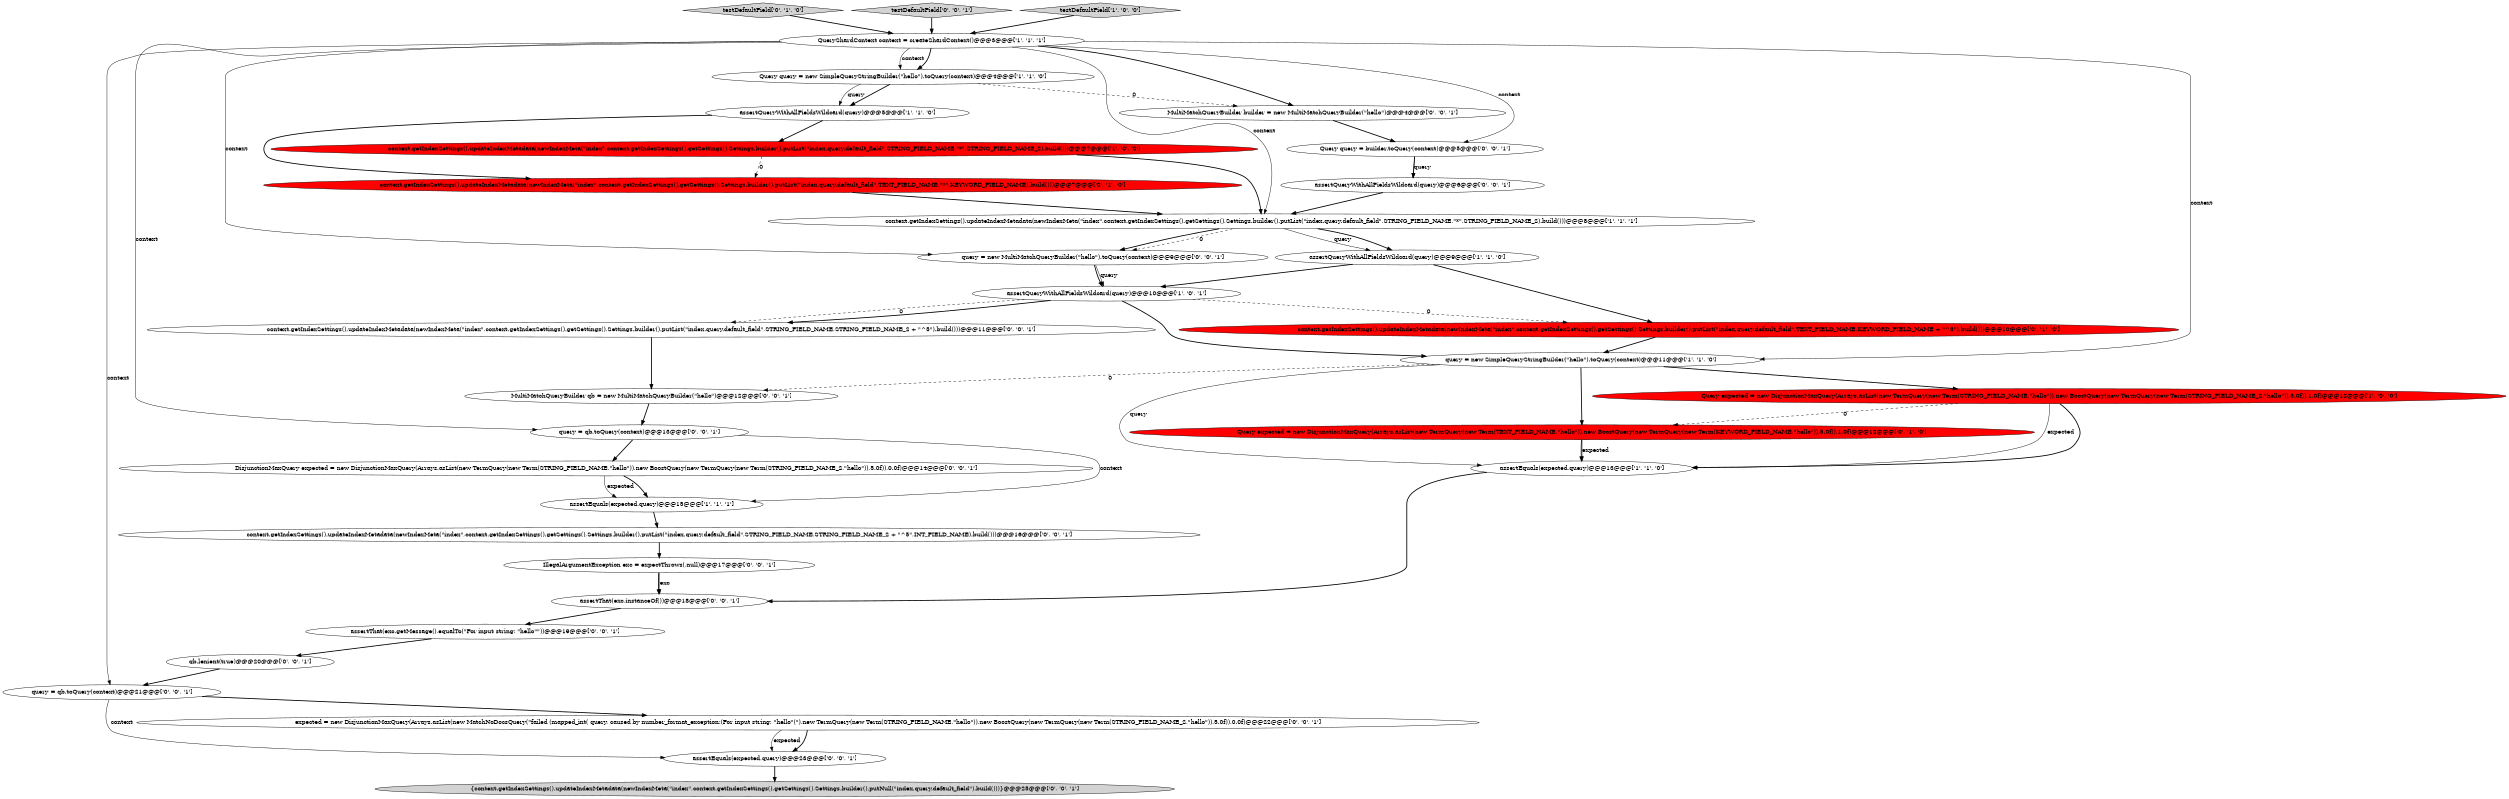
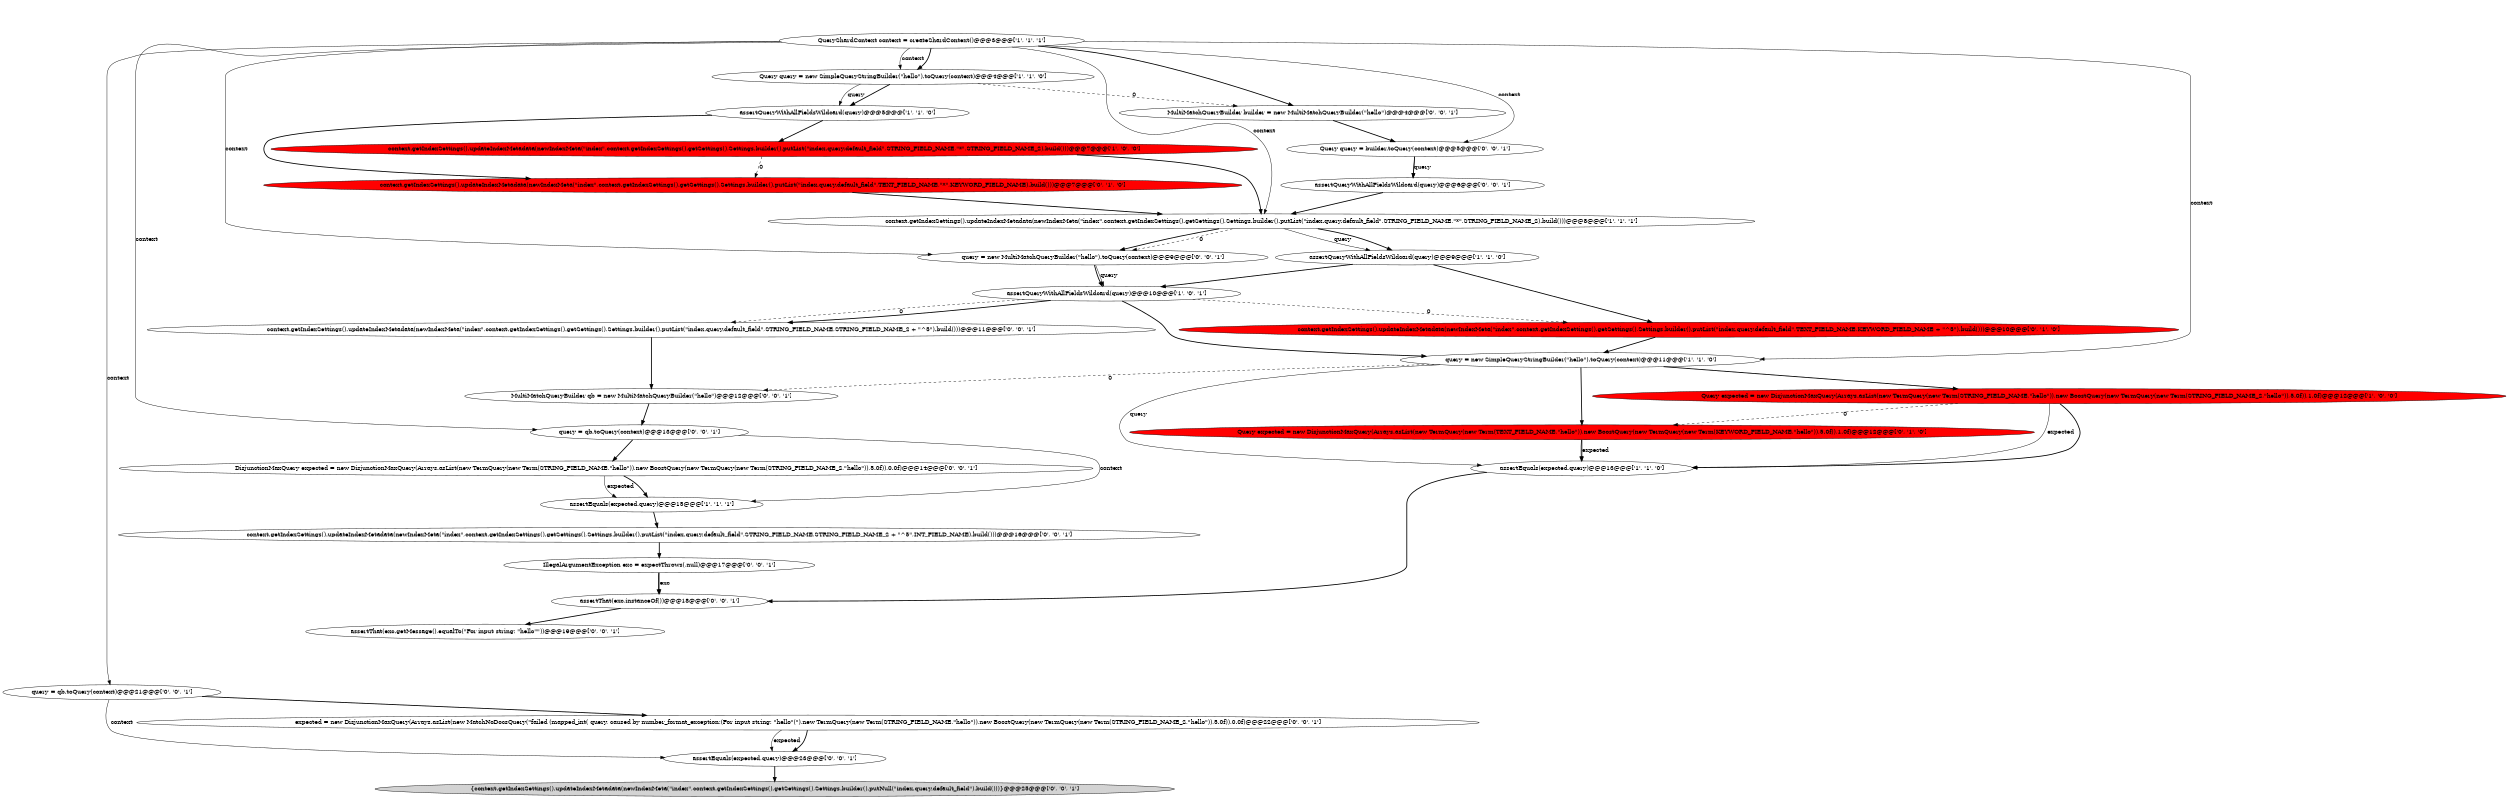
  digraph {
    node [fillcolor=white shape=ellipse style=filled]
    edge [style=bold]
-   n1 [fillcolor=lightgray label="testDefaultField['0', '1', '0']" shape=diamond]
    n2 [label="QueryShardContext context = createShardContext()@@@3@@@['1', '1', '1']"]
    n3 [label="context.getIndexSettings().updateIndexMetadata(newIndexMeta(\"index\",context.getIndexSettings().getSettings(),Settings.builder().putList(\"index.query.default_field\",STRING_FIELD_NAME,\"*\",STRING_FIELD_NAME_2).build()))@@@8@@@['1', '1', '1']"]
    n4 [label="query = qb.toQuery(context)@@@21@@@['0', '0', '1']"]
    n5 [label="MultiMatchQueryBuilder builder = new MultiMatchQueryBuilder(\"hello\")@@@4@@@['0', '0', '1']"]
    n6 [label="Query query = builder.toQuery(context)@@@5@@@['0', '0', '1']"]
    n7 [label="query = new SimpleQueryStringBuilder(\"hello\").toQuery(context)@@@11@@@['1', '1', '0']"]
    n8 [label="query = qb.toQuery(context)@@@13@@@['0', '0', '1']"]
    n9 [label="query = new MultiMatchQueryBuilder(\"hello\").toQuery(context)@@@9@@@['0', '0', '1']"]
    n10 [label="Query query = new SimpleQueryStringBuilder(\"hello\").toQuery(context)@@@4@@@['1', '1', '0']"]
-   n11 [fillcolor=lightgray label="testDefaultField['0', '0', '1']" shape=diamond]
    n12 [label="DisjunctionMaxQuery expected = new DisjunctionMaxQuery(Arrays.asList(new TermQuery(new Term(STRING_FIELD_NAME,\"hello\")),new BoostQuery(new TermQuery(new Term(STRING_FIELD_NAME_2,\"hello\")),5.0f)),0.0f)@@@14@@@['0', '0', '1']"]
    n13 [label="assertEquals(expected,query)@@@15@@@['1', '1', '1']"]
    n14 [label="context.getIndexSettings().updateIndexMetadata(newIndexMeta(\"index\",context.getIndexSettings().getSettings(),Settings.builder().putList(\"index.query.default_field\",STRING_FIELD_NAME,STRING_FIELD_NAME_2 + \"^5\",INT_FIELD_NAME).build()))@@@16@@@['0', '0', '1']"]
    n15 [fillcolor=red label="context.getIndexSettings().updateIndexMetadata(newIndexMeta(\"index\",context.getIndexSettings().getSettings(),Settings.builder().putList(\"index.query.default_field\",TEXT_FIELD_NAME,\"*\",KEYWORD_FIELD_NAME).build()))@@@7@@@['0', '1', '0']"]
    n16 [label="assertQueryWithAllFieldsWildcard(query)@@@9@@@['1', '1', '0']"]
    n17 [label="assertEquals(expected,query)@@@23@@@['0', '0', '1']"]
    n18 [label="expected = new DisjunctionMaxQuery(Arrays.asList(new MatchNoDocsQuery(\"failed (mapped_int( query, caused by number_format_exception:(For input string: \"hello\"(\"),new TermQuery(new Term(STRING_FIELD_NAME,\"hello\")),new BoostQuery(new TermQuery(new Term(STRING_FIELD_NAME_2,\"hello\")),5.0f)),0.0f)@@@22@@@['0', '0', '1']"]
    n19 [fillcolor=lightgray label="{context.getIndexSettings().updateIndexMetadata(newIndexMeta(\"index\",context.getIndexSettings().getSettings(),Settings.builder().putNull(\"index.query.default_field\").build()))}@@@25@@@['0', '0', '1']"]
    n20 [fillcolor=red label="Query expected = new DisjunctionMaxQuery(Arrays.asList(new TermQuery(new Term(TEXT_FIELD_NAME,\"hello\")),new BoostQuery(new TermQuery(new Term(KEYWORD_FIELD_NAME,\"hello\")),5.0f)),1.0f)@@@12@@@['0', '1', '0']"]
    n21 [label="assertEquals(expected,query)@@@13@@@['1', '1', '0']"]
    n22 [label="assertThat(exc,instanceOf())@@@18@@@['0', '0', '1']"]
    n23 [label="assertQueryWithAllFieldsWildcard(query)@@@6@@@['0', '0', '1']"]
-   n24 [label="qb.lenient(true)@@@20@@@['0', '0', '1']"]
    n25 [fillcolor=red label="context.getIndexSettings().updateIndexMetadata(newIndexMeta(\"index\",context.getIndexSettings().getSettings(),Settings.builder().putList(\"index.query.default_field\",TEXT_FIELD_NAME,KEYWORD_FIELD_NAME + \"^5\").build()))@@@10@@@['0', '1', '0']"]
    n26 [label="MultiMatchQueryBuilder qb = new MultiMatchQueryBuilder(\"hello\")@@@12@@@['0', '0', '1']"]
    n27 [fillcolor=red label="Query expected = new DisjunctionMaxQuery(Arrays.asList(new TermQuery(new Term(STRING_FIELD_NAME,\"hello\")),new BoostQuery(new TermQuery(new Term(STRING_FIELD_NAME_2,\"hello\")),5.0f)),1.0f)@@@12@@@['1', '0', '0']"]
    n28 [label="assertQueryWithAllFieldsWildcard(query)@@@5@@@['1', '1', '0']"]
    n29 [fillcolor=red label="context.getIndexSettings().updateIndexMetadata(newIndexMeta(\"index\",context.getIndexSettings().getSettings(),Settings.builder().putList(\"index.query.default_field\",STRING_FIELD_NAME,\"*\",STRING_FIELD_NAME_2).build()))@@@7@@@['1', '0', '0']"]
    n30 [label="assertQueryWithAllFieldsWildcard(query)@@@10@@@['1', '0', '1']"]
-   n31 [fillcolor=lightgray label="testDefaultField['1', '0', '0']" shape=diamond]
    n32 [label="context.getIndexSettings().updateIndexMetadata(newIndexMeta(\"index\",context.getIndexSettings().getSettings(),Settings.builder().putList(\"index.query.default_field\",STRING_FIELD_NAME,STRING_FIELD_NAME_2 + \"^5\").build()))@@@11@@@['0', '0', '1']"]
    n33 [label="assertThat(exc.getMessage(),equalTo(\"For input string: \"hello\"\"))@@@19@@@['0', '0', '1']"]
    n34 [label="IllegalArgumentException exc = expectThrows(,null)@@@17@@@['0', '0', '1']"]
-   n1 -> n2
    n2 -> n3 [label=context style=solid]
    n2 -> n4 [label=context style=solid]
    n2 -> n5
    n2 -> n6 [label=context style=solid]
    n2 -> n7 [label=context style=solid]
    n2 -> n8 [label=context style=solid]
    n2 -> n9 [label=context style=solid]
    n2 -> n10
    n2 -> n10 [label=context style=solid]
    n3 -> n9
    n3 -> n9 [label=0 style=dashed]
    n3 -> n16
    n3 -> n16 [label=query style=solid]
    n4 -> n17 [label=context style=solid]
    n4 -> n18
    n5 -> n6
    n6 -> n23 [label=query style=solid]
    n6 -> n23
    n7 -> n20
    n7 -> n21 [label=query style=solid]
    n7 -> n26 [label=0 style=dashed]
    n7 -> n27
    n8 -> n12
    n8 -> n13 [label=context style=solid]
    n9 -> n30 [label=query style=solid]
    n9 -> n30
    n10 -> n5 [label=0 style=dashed]
    n10 -> n28
    n10 -> n28 [label=query style=solid]
-   n11 -> n2
    n12 -> n13
    n12 -> n13 [label=expected style=solid]
    n13 -> n14
    n14 -> n34
    n15 -> n3
    n16 -> n25
    n16 -> n30
    n17 -> n19
    n18 -> n17
    n18 -> n17 [label=expected style=solid]
    n20 -> n21 [label=expected style=solid]
    n20 -> n21
    n21 -> n22
    n22 -> n33
    n23 -> n3
-   n24 -> n4
    n25 -> n7
    n26 -> n8
    n27 -> n20 [label=0 style=dashed]
    n27 -> n21
    n27 -> n21 [label=expected style=solid]
    n28 -> n15
    n28 -> n29
    n29 -> n3
    n29 -> n15 [label=0 style=dashed]
    n30 -> n7
    n30 -> n25 [label=0 style=dashed]
    n30 -> n32 [label=0 style=dashed]
    n30 -> n32
-   n31 -> n2
    n32 -> n26
-   n33 -> n24
    n34 -> n22
    n34 -> n22 [label=exc style=solid]
  }
